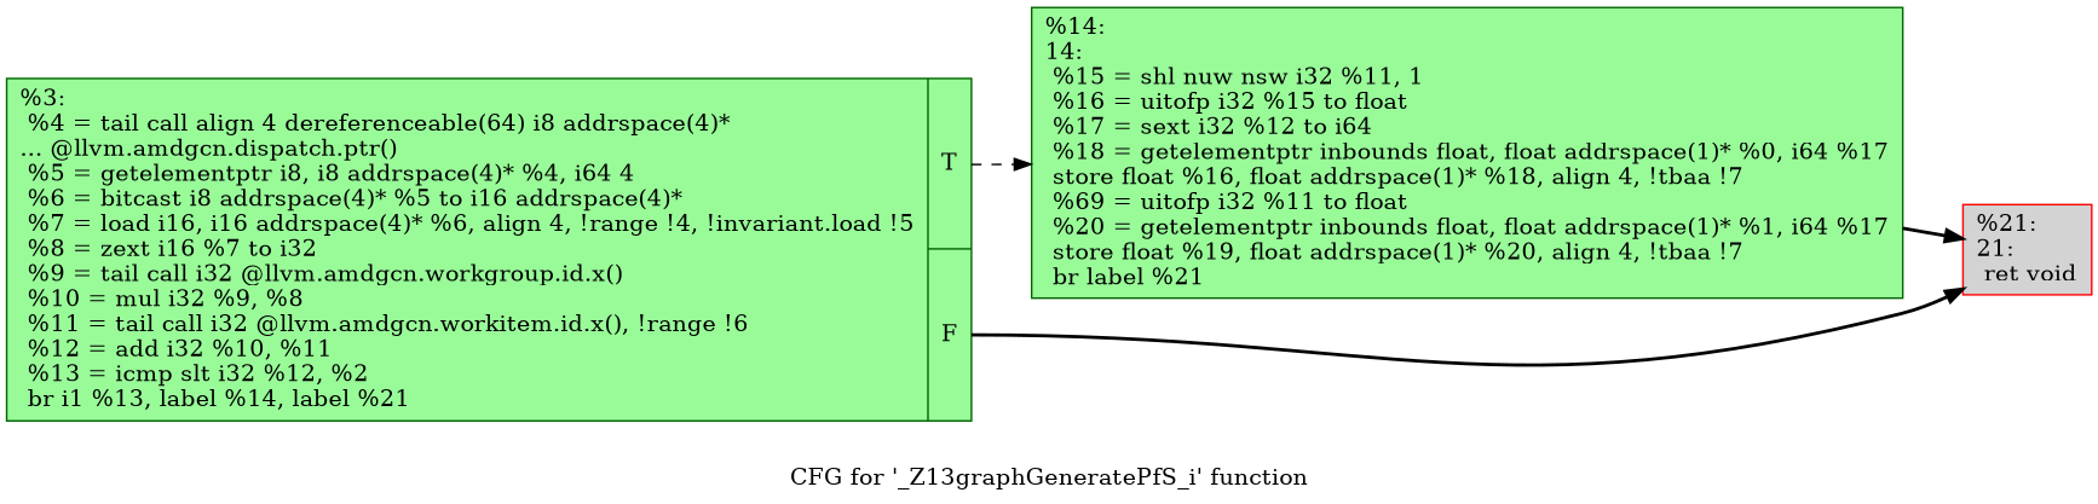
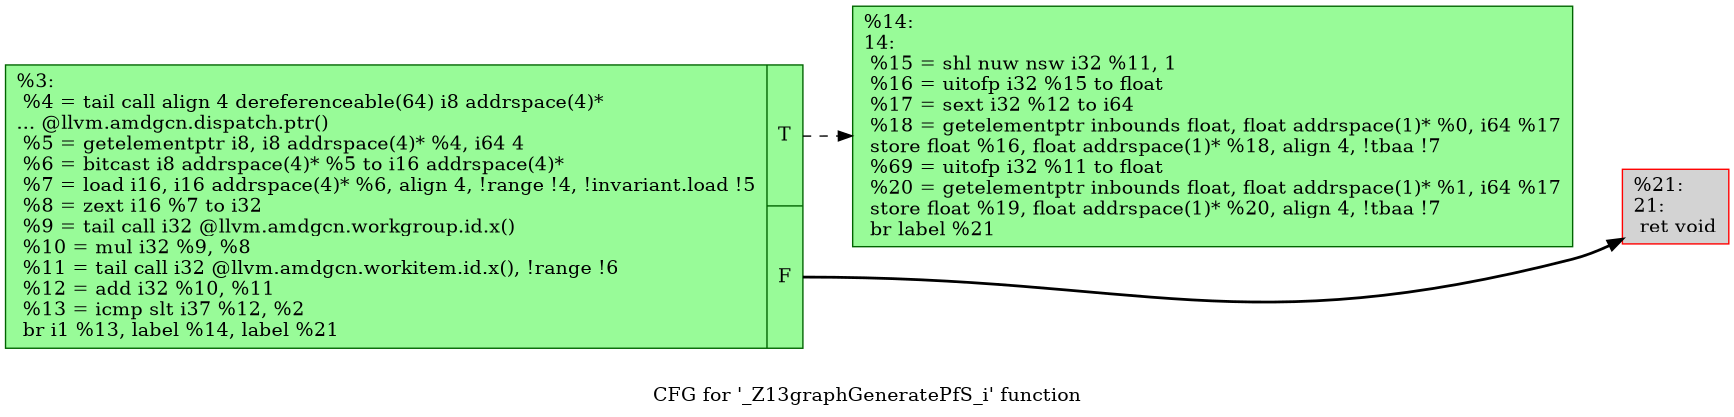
  digraph {
    label="CFG for '_Z13graphGeneratePfS_i' function"
    rankdir=LR
    node [color=darkgreen fillcolor=palegreen shape=record style=filled]
    edge [style=bold]
-   n1 [label="{%3:\l  %4 = tail call align 4 dereferenceable(64) i8 addrspace(4)*\l... @llvm.amdgcn.dispatch.ptr()\l  %5 = getelementptr i8, i8 addrspace(4)* %4, i64 4\l  %6 = bitcast i8 addrspace(4)* %5 to i16 addrspace(4)*\l  %7 = load i16, i16 addrspace(4)* %6, align 4, !range !4, !invariant.load !5\l  %8 = zext i16 %7 to i32\l  %9 = tail call i32 @llvm.amdgcn.workgroup.id.x()\l  %10 = mul i32 %9, %8\l  %11 = tail call i32 @llvm.amdgcn.workitem.id.x(), !range !6\l  %12 = add i32 %10, %11\l  %13 = icmp slt i32 %12, %2\l  br i1 %13, label %14, label %21\l|{<s0>T|<s1>F}}"]
+   n1 [label="{%3:\l  %4 = tail call align 4 dereferenceable(64) i8 addrspace(4)*\l... @llvm.amdgcn.dispatch.ptr()\l  %5 = getelementptr i8, i8 addrspace(4)* %4, i64 4\l  %6 = bitcast i8 addrspace(4)* %5 to i16 addrspace(4)*\l  %7 = load i16, i16 addrspace(4)* %6, align 4, !range !4, !invariant.load !5\l  %8 = zext i16 %7 to i32\l  %9 = tail call i32 @llvm.amdgcn.workgroup.id.x()\l  %10 = mul i32 %9, %8\l  %11 = tail call i32 @llvm.amdgcn.workitem.id.x(), !range !6\l  %12 = add i32 %10, %11\l  %13 = icmp slt i37 %12, %2\l  br i1 %13, label %14, label %21\l|{<s0>T|<s1>F}}"]
    n2 [label="{%14:\l14:                                               \l  %15 = shl nuw nsw i32 %11, 1\l  %16 = uitofp i32 %15 to float\l  %17 = sext i32 %12 to i64\l  %18 = getelementptr inbounds float, float addrspace(1)* %0, i64 %17\l  store float %16, float addrspace(1)* %18, align 4, !tbaa !7\l  %69 = uitofp i32 %11 to float\l  %20 = getelementptr inbounds float, float addrspace(1)* %1, i64 %17\l  store float %19, float addrspace(1)* %20, align 4, !tbaa !7\l  br label %21\l}"]
    n3 [color=red fillcolor=lightgrey label="{%21:\l21:                                               \l  ret void\l}"]
    n1 -> n2 [style=dashed tailport=s0]
    n1 -> n3 [tailport=s1]
-   n2 -> n3
  }
